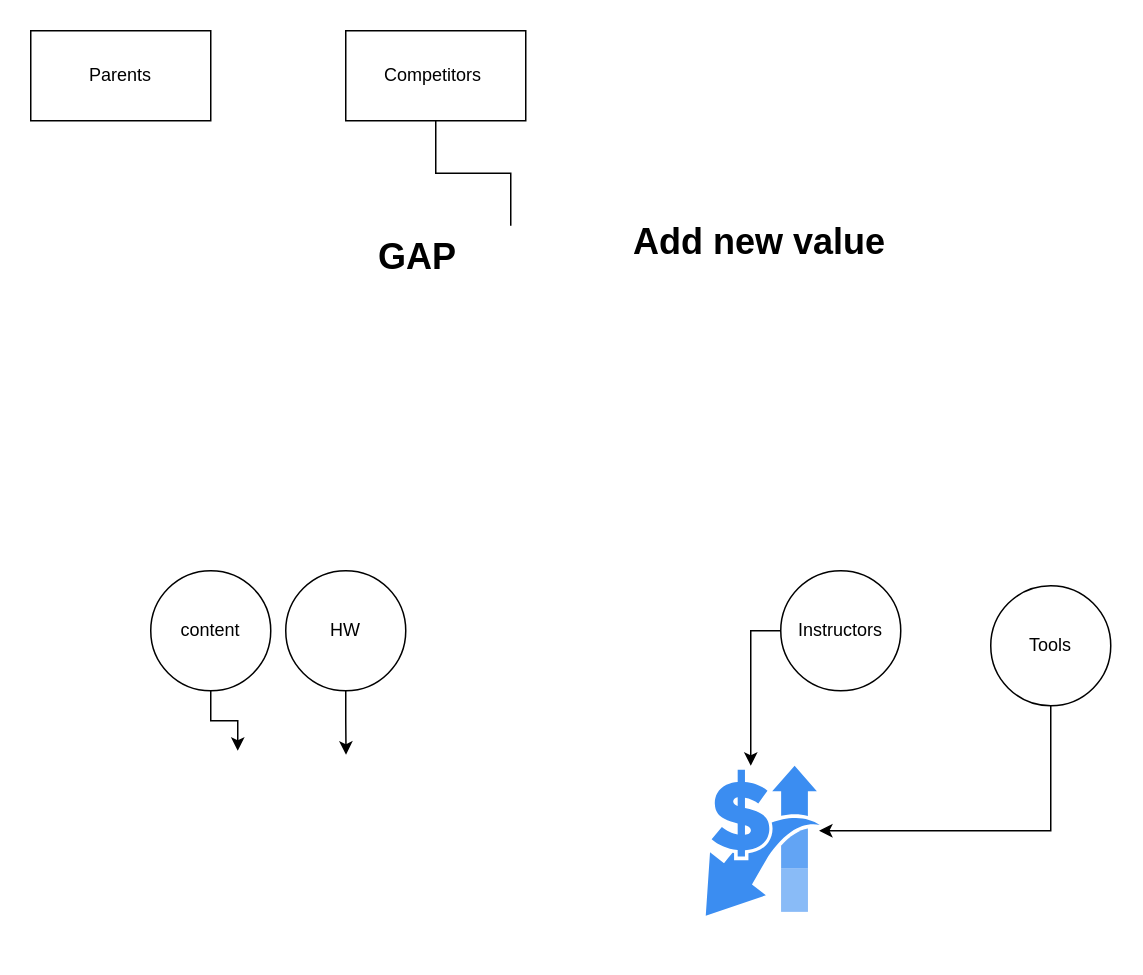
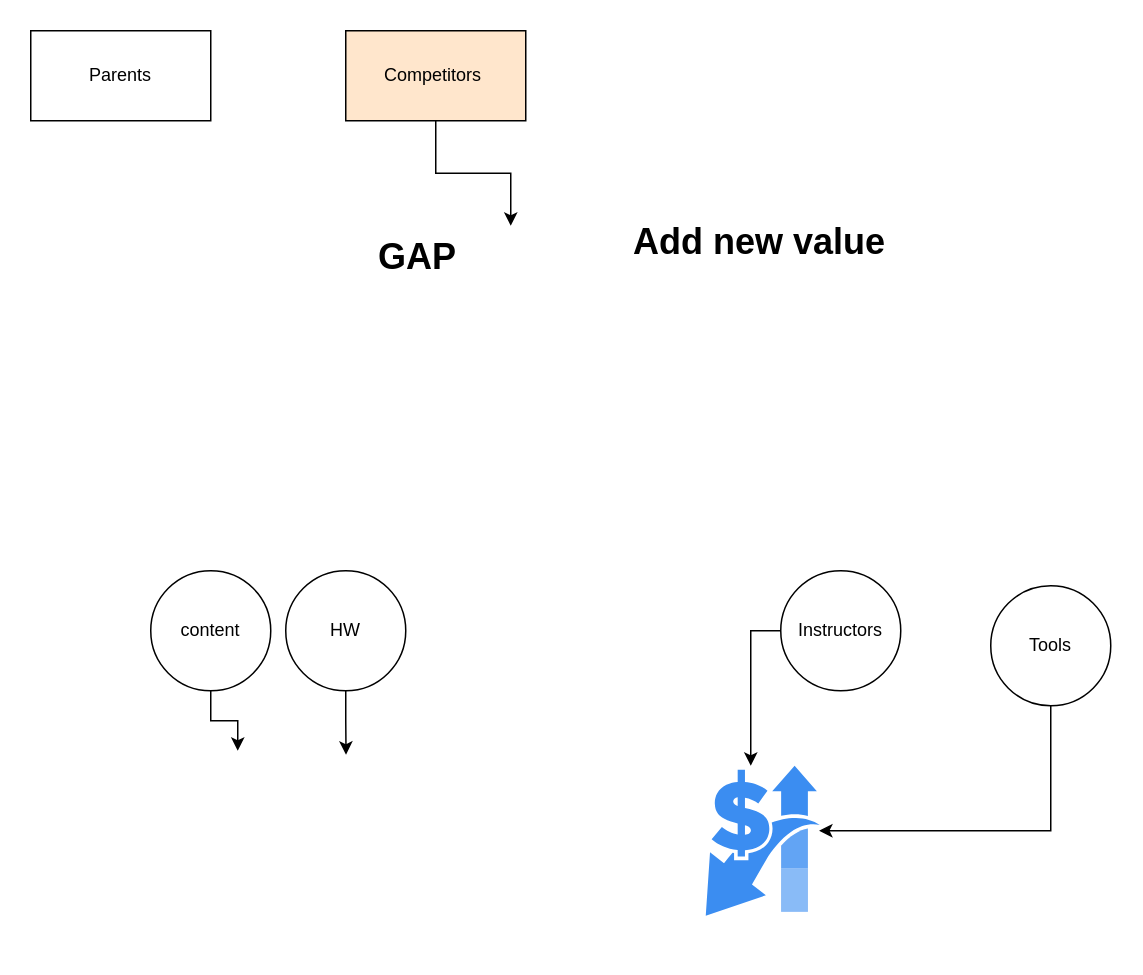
  <mxCell id="0" />
  <mxCell id="1" parent="0" />
  <mxCell id="2" value="Parents" style="rounded=0;whiteSpace=wrap;html=1;" vertex="1" parent="1"><mxGeometry x="20" y="20" width="120" height="60" as="geometry" /></mxCell>
- <mxCell id="3" style="edgeStyle=orthogonalEdgeStyle;rounded=0;orthogonalLoop=1;jettySize=auto;html=1;endArrow=none;" edge="1" parent="1" source="4" target="5"><mxGeometry relative="1" as="geometry" /></mxCell>
- <mxCell id="4" value="Competitors&amp;nbsp;" style="rounded=0;whiteSpace=wrap;html=1;" vertex="1" parent="1"><mxGeometry x="230" y="20" width="120" height="60" as="geometry" /></mxCell>
+ <mxCell id="3" style="edgeStyle=orthogonalEdgeStyle;rounded=0;orthogonalLoop=1;jettySize=auto;html=1;" edge="1" parent="1" source="4" target="5"><mxGeometry relative="1" as="geometry" /></mxCell>
+ <mxCell id="4" value="Competitors&amp;nbsp;" style="rounded=0;whiteSpace=wrap;html=1;fillColor=#ffe6cc;" vertex="1" parent="1"><mxGeometry x="230" y="20" width="120" height="60" as="geometry" /></mxCell>
  <mxCell id="5" value="&lt;h1 style=&quot;margin-top: 0px;&quot;&gt;GAP&lt;/h1&gt;" style="text;html=1;whiteSpace=wrap;overflow=hidden;rounded=0;" vertex="1" parent="1"><mxGeometry x="250" y="150" width="180" height="120" as="geometry" /></mxCell>
  <mxCell id="6" value="&lt;h1 style=&quot;margin-top: 0px;&quot;&gt;Add new value&lt;/h1&gt;" style="text;html=1;whiteSpace=wrap;overflow=hidden;rounded=0;" vertex="1" parent="1"><mxGeometry x="420" y="140" width="180" height="120" as="geometry" /></mxCell>
  <mxCell id="7" value="" style="shape=image;html=1;verticalAlign=top;verticalLabelPosition=bottom;labelBackgroundColor=#ffffff;imageAspect=0;aspect=fixed;image=https://cdn4.iconfinder.com/data/icons/success-filloutline/64/Income-cash-money-banking-business-128.png" vertex="1" parent="1"><mxGeometry x="126" y="500" width="128" height="128" as="geometry" /></mxCell>
  <mxCell id="8" style="edgeStyle=orthogonalEdgeStyle;rounded=0;orthogonalLoop=1;jettySize=auto;html=1;entryX=0.25;entryY=0;entryDx=0;entryDy=0;" edge="1" parent="1" source="9" target="7"><mxGeometry relative="1" as="geometry" /></mxCell>
  <mxCell id="9" value="content" style="ellipse;whiteSpace=wrap;html=1;aspect=fixed;" vertex="1" parent="1"><mxGeometry x="100" y="380" width="80" height="80" as="geometry" /></mxCell>
  <mxCell id="10" value="HW" style="ellipse;whiteSpace=wrap;html=1;aspect=fixed;" vertex="1" parent="1"><mxGeometry x="190" y="380" width="80" height="80" as="geometry" /></mxCell>
  <mxCell id="11" style="edgeStyle=orthogonalEdgeStyle;rounded=0;orthogonalLoop=1;jettySize=auto;html=1;entryX=0.814;entryY=0.021;entryDx=0;entryDy=0;entryPerimeter=0;" edge="1" parent="1" source="10" target="7"><mxGeometry relative="1" as="geometry" /></mxCell>
  <mxCell id="12" value="" style="sketch=0;html=1;aspect=fixed;strokeColor=none;shadow=0;fillColor=#3B8DF1;verticalAlign=top;labelPosition=center;verticalLabelPosition=bottom;shape=mxgraph.gcp2.cost_arrows" vertex="1" parent="1"><mxGeometry x="470" y="510" width="76" height="100" as="geometry" /></mxCell>
  <mxCell id="13" value="Instructors" style="ellipse;whiteSpace=wrap;html=1;aspect=fixed;" vertex="1" parent="1"><mxGeometry x="520" y="380" width="80" height="80" as="geometry" /></mxCell>
  <mxCell id="14" style="edgeStyle=orthogonalEdgeStyle;rounded=0;orthogonalLoop=1;jettySize=auto;html=1;entryX=0.395;entryY=0;entryDx=0;entryDy=0;entryPerimeter=0;" edge="1" parent="1" source="13"><mxGeometry relative="1" as="geometry"><mxPoint x="500.02" y="510" as="targetPoint" /></mxGeometry></mxCell>
  <mxCell id="15" value="Tools" style="ellipse;whiteSpace=wrap;html=1;aspect=fixed;" vertex="1" parent="1"><mxGeometry x="660" y="390" width="80" height="80" as="geometry" /></mxCell>
  <mxCell id="16" style="edgeStyle=orthogonalEdgeStyle;rounded=0;orthogonalLoop=1;jettySize=auto;html=1;entryX=0.994;entryY=0.433;entryDx=0;entryDy=0;entryPerimeter=0;" edge="1" parent="1" source="15"><mxGeometry relative="1" as="geometry"><mxPoint x="545.544" y="553.3" as="targetPoint" /><Array as="points"><mxPoint x="700" y="553" /></Array></mxGeometry></mxCell>
